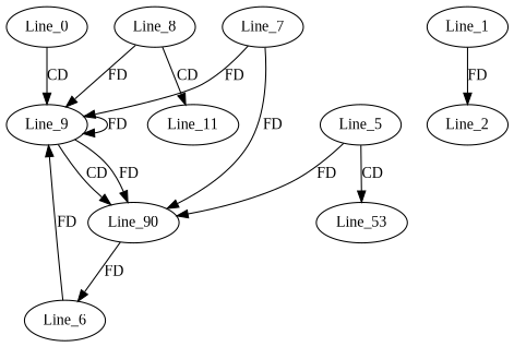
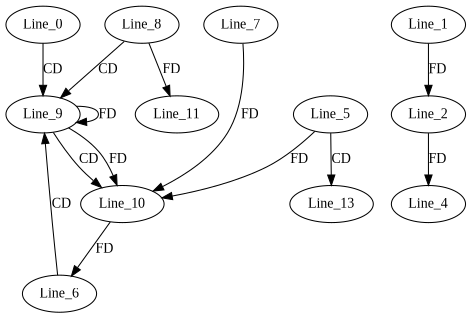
  digraph {
    fontname="Liberation Serif"
    node [fontname="Liberation Serif"]
    edge [fontname="Liberation Serif"]
    Line_0
    Line_9
    Line_1
    Line_2
-   Line_10 [label=Line_90]
+   Line_4
+   Line_10
    Line_6
    Line_7
    Line_8
    n10 [label=Line_11]
    Line_5
-   Line_13 [label=Line_53]
+   Line_13
    Line_0 -> Line_9 [label=CD]
    Line_9 -> Line_9 [label=FD]
    Line_9 -> Line_10 [label=CD]
    Line_9 -> Line_10 [label=FD]
    Line_1 -> Line_2 [label=FD]
+   Line_2 -> Line_4 [label=FD]
    Line_10 -> Line_6 [label=FD]
-   Line_6 -> Line_9 [label=FD]
-   Line_7 -> Line_9 [label=FD]
+   Line_6 -> Line_9 [label=CD]
    Line_7 -> Line_10 [label=FD]
-   Line_8 -> Line_9 [label=FD]
-   Line_8 -> n10 [label=CD]
+   Line_8 -> Line_9 [label=CD]
+   Line_8 -> n10 [label=FD]
    Line_5 -> Line_10 [label=FD]
    Line_5 -> Line_13 [label=CD]
  }
